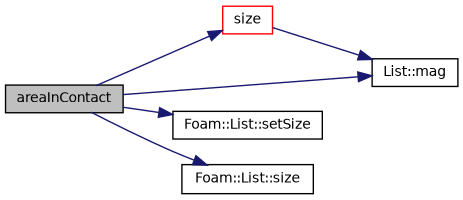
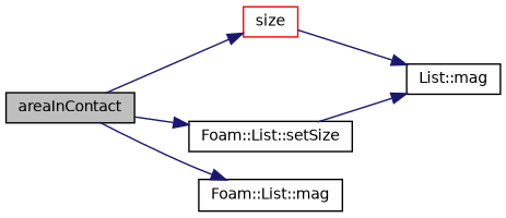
  digraph {
    rankdir=LR
    node [color=black fontname=Helvetica fontsize=10 shape=record]
    edge [color=midnightblue fontname=Helvetica fontsize=10 labelfontname=Helvetica labelfontsize=10 style=solid]
    n1 [fillcolor=grey75 fontcolor=black height=0.2 label=areaInContact style=filled width=0.4]
    n2 [color=red height=0.2 label=size width=0.4]
    n3 [height=0.2 label="List::mag" width=0.4]
    n4 [height=0.2 label="Foam::List::setSize" width=0.4]
-   n5 [height=0.2 label="Foam::List::size" width=0.4]
+   n5 [height=0.2 label="Foam::List::mag" width=0.4]
    n1 -> n2
-   n1 -> n3
+   n4 -> n3
    n1 -> n4
    n1 -> n5
    n2 -> n3
  }
